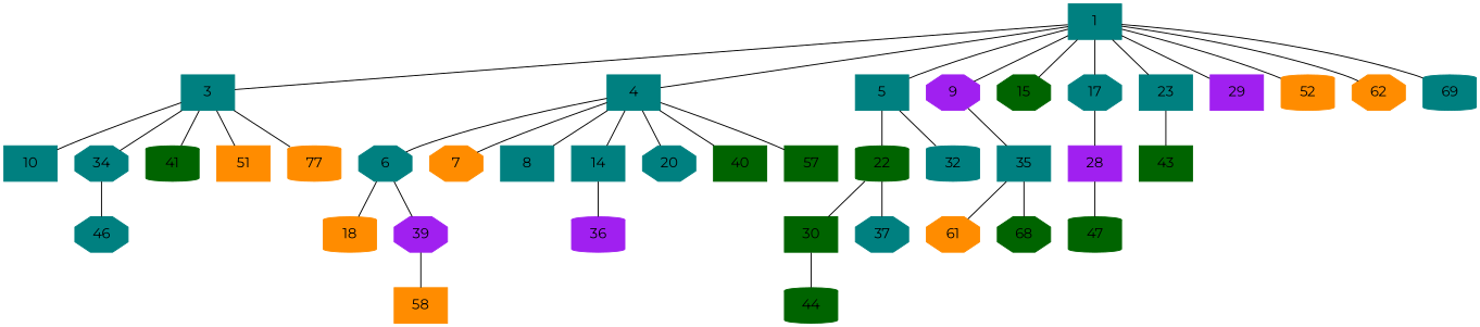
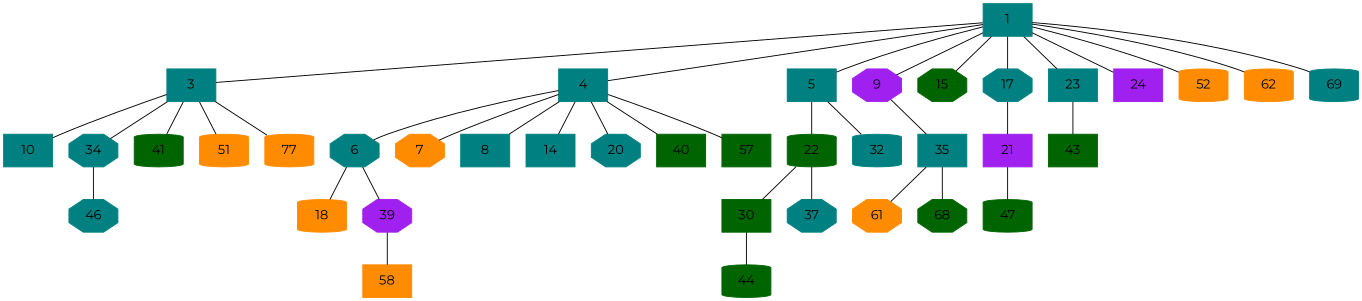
  graph {
    fontname=Montserrat
    node [color=teal fontname=Montserrat shape=box style=filled]
    edge [fontname=Montserrat]
    1 [super="+2"]
    3
    4
    5 [super="+16"]
    9 [color=purple shape=octagon super="+13+76"]
    15 [color=darkgreen shape=octagon]
    17 [shape=octagon super="+79"]
    23 [super="+27"]
-   24 [color=purple super="+67+78" label=29]
+   24 [color=purple super="+67+78"]
    52 [color=darkorange shape=cylinder]
-   62 [color=darkorange shape=octagon]
+   62 [color=darkorange shape=cylinder]
    69 [shape=cylinder]
    10
    34 [shape=octagon super="+54"]
    41 [color=darkgreen shape=cylinder super="+55+42"]
-   51 [color=darkorange]
+   51 [color=darkorange shape=cylinder]
    77 [color=darkorange shape=cylinder]
    6 [shape=octagon super="+28+25+70+19+45"]
    7 [color=darkorange shape=octagon super="+12"]
    8
    14 [super="+18"]
    20 [shape=octagon super="+49"]
    40 [color=darkgreen]
    57 [color=darkgreen super="+63"]
    22 [color=darkgreen shape=cylinder super="+26+29+38"]
    32 [shape=cylinder]
    35
-   21 [color=purple super="+66" label=28]
+   21 [color=purple super="+66"]
    43 [color=darkgreen]
    46 [shape=octagon super="+50"]
    n31 [color=darkorange label=18 shape=cylinder super="+53"]
    39 [color=purple shape=octagon]
-   36 [color=purple shape=cylinder]
    30 [color=darkgreen super="+71"]
    37 [shape=octagon super="+64+73"]
    58 [color=darkorange]
    61 [color=darkorange shape=octagon]
    68 [color=darkgreen shape=octagon super="+74"]
    47 [color=darkgreen shape=cylinder]
    44 [color=darkgreen shape=cylinder]
    1 -- 3
    1 -- 4
    1 -- 5
    1 -- 9
    1 -- 15
    1 -- 17
    1 -- 23
    1 -- 24
    1 -- 52
    1 -- 62
    1 -- 69
    3 -- 10
    3 -- 34
    3 -- 41
    3 -- 51
    3 -- 77
    4 -- 6
    4 -- 7
    4 -- 8
    4 -- 14
    4 -- 20
    4 -- 40
    4 -- 57
    5 -- 22
    5 -- 32
    9 -- 35
    17 -- 21
    23 -- 43
    34 -- 46
    6 -- n31
    6 -- 39
-   14 -- 36
    22 -- 30
    22 -- 37
    35 -- 61
    35 -- 68
    21 -- 47
    39 -- 58
    30 -- 44
  }
